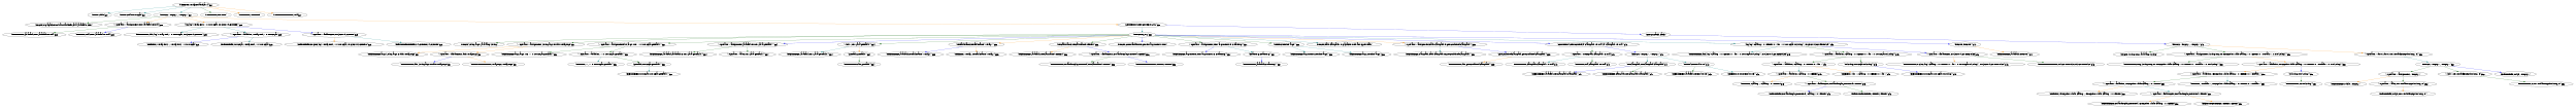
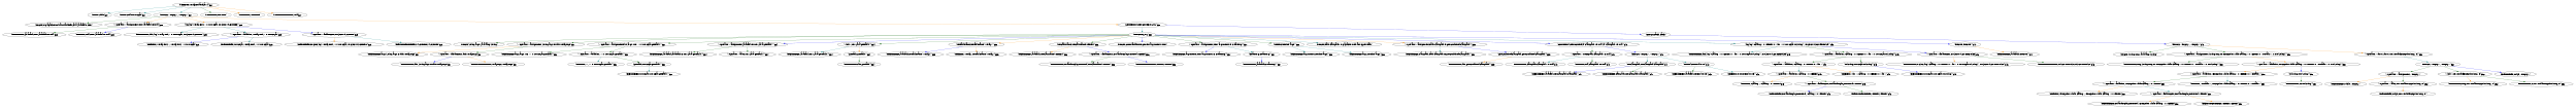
  digraph {
    edge [color=darkgreen]
    n1 [label=<(METHOD,verifyBorlandJarV4)<SUB>327</SUB>>]
    n2 [label=<(PARAM,this)<SUB>327</SUB>>]
    n3 [label=<(PARAM,File sourceJar)<SUB>327</SUB>>]
    n4 [label=<(BLOCK,&lt;empty&gt;,&lt;empty&gt;)<SUB>327</SUB>>]
    n5 [label=<(MODIFIER,PRIVATE)>]
    n6 [label=<(MODIFIER,VIRTUAL)>]
    n7 [label=<(METHOD_RETURN,void)<SUB>327</SUB>>]
    n8 [label=<(LOCAL,org.apache.tools.ant.taskdefs.Java javaTask: ANY)>]
    n9 [label=<(&lt;operator&gt;.assignment,ANY javaTask = null)<SUB>328</SUB>>]
    n10 [label=<(log,log(&quot;verify BAS &quot; + sourceJar, Project.MSG_INFO))<SUB>329</SUB>>]
    n11 [label=<(CONTROL_STRUCTURE,try,try)<SUB>330</SUB>>]
    n12 [label=<(IDENTIFIER,javaTask,ANY javaTask = null)<SUB>328</SUB>>]
    n13 [label=<(LITERAL,null,ANY javaTask = null)<SUB>328</SUB>>]
    n14 [label=<(IDENTIFIER,this,log(&quot;verify BAS &quot; + sourceJar, Project.MSG_INFO))<SUB>329</SUB>>]
    n15 [label=<(&lt;operator&gt;.addition,&quot;verify BAS &quot; + sourceJar)<SUB>329</SUB>>]
    n16 [label=<(&lt;operator&gt;.fieldAccess,Project.MSG_INFO)<SUB>329</SUB>>]
    n17 [label=<(BLOCK,try,try)<SUB>330</SUB>>]
    n18 [label=<(BLOCK,catch,catch)>]
    n19 [label=<(LITERAL,&quot;verify BAS &quot;,&quot;verify BAS &quot; + sourceJar)<SUB>329</SUB>>]
    n20 [label=<(IDENTIFIER,sourceJar,&quot;verify BAS &quot; + sourceJar)<SUB>329</SUB>>]
    n21 [label=<(IDENTIFIER,Project,log(&quot;verify BAS &quot; + sourceJar, Project.MSG_INFO))<SUB>329</SUB>>]
    n22 [label=<(FIELD_IDENTIFIER,MSG_INFO,MSG_INFO)<SUB>329</SUB>>]
    n23 [label=<(LOCAL,String args: java.lang.String)>]
    n24 [label=<(&lt;operator&gt;.assignment,String args = this.verifyArgs)<SUB>331</SUB>>]
    n25 [label=<(&lt;operator&gt;.assignmentPlus,args += &quot; &quot; + sourceJar.getPath())<SUB>332</SUB>>]
    n26 [label=<(&lt;operator&gt;.assignment,javaTask = new Java(getTask()))<SUB>334</SUB>>]
    n27 [label=<(&lt;init&gt;,new Java(getTask()))<SUB>334</SUB>>]
    n28 [label=<(setTaskName,setTaskName(&quot;verify&quot;))<SUB>335</SUB>>]
    n29 [label=<(setClassname,setClassname(VERIFY))<SUB>336</SUB>>]
    n30 [label=<(LOCAL,Commandline.Argument arguments: ANY)>]
    n31 [label=<(&lt;operator&gt;.assignment,ANY arguments = createArg())<SUB>337</SUB>>]
    n32 [label=<(setLine,setLine(args))<SUB>338</SUB>>]
    n33 [label=<(LOCAL,Path classpath: org.apache.tools.ant.types.Path)>]
    n34 [label=<(&lt;operator&gt;.assignment,Path classpath = getCombinedClasspath())<SUB>339</SUB>>]
    n35 [label=<(CONTROL_STRUCTURE,if (classpath != null),if (classpath != null))<SUB>340</SUB>>]
    n36 [label=<(log,log(&quot;Calling &quot; + VERIFY + &quot; for &quot; + sourceJar.toString(), Project.MSG_VERBOSE))<SUB>345</SUB>>]
    n37 [label=<(execute,execute())<SUB>347</SUB>>]
    n38 [label=<(BLOCK,&lt;empty&gt;,&lt;empty&gt;)<SUB>348</SUB>>]
    n39 [label=<(IDENTIFIER,args,String args = this.verifyArgs)<SUB>331</SUB>>]
    n40 [label=<(&lt;operator&gt;.fieldAccess,this.verifyArgs)<SUB>331</SUB>>]
    n41 [label=<(IDENTIFIER,args,args += &quot; &quot; + sourceJar.getPath())<SUB>332</SUB>>]
    n42 [label=<(&lt;operator&gt;.addition,&quot; &quot; + sourceJar.getPath())<SUB>332</SUB>>]
    n43 [label=<(IDENTIFIER,javaTask,javaTask = new Java(getTask()))<SUB>334</SUB>>]
    n44 [label=<(&lt;operator&gt;.alloc,new Java(getTask()))<SUB>334</SUB>>]
    n45 [label=<(IDENTIFIER,javaTask,new Java(getTask()))<SUB>334</SUB>>]
    n46 [label=<(getTask,getTask())<SUB>334</SUB>>]
    n47 [label=<(IDENTIFIER,javaTask,setTaskName(&quot;verify&quot;))<SUB>335</SUB>>]
    n48 [label=<(LITERAL,&quot;verify&quot;,setTaskName(&quot;verify&quot;))<SUB>335</SUB>>]
    n49 [label=<(IDENTIFIER,javaTask,setClassname(VERIFY))<SUB>336</SUB>>]
    n50 [label=<(&lt;operator&gt;.fieldAccess,BorlandDeploymentTool.VERIFY)<SUB>336</SUB>>]
    n51 [label=<(IDENTIFIER,arguments,ANY arguments = createArg())<SUB>337</SUB>>]
    n52 [label=<(createArg,createArg())<SUB>337</SUB>>]
    n53 [label=<(IDENTIFIER,arguments,setLine(args))<SUB>338</SUB>>]
    n54 [label=<(IDENTIFIER,args,setLine(args))<SUB>338</SUB>>]
    n55 [label=<(IDENTIFIER,classpath,Path classpath = getCombinedClasspath())<SUB>339</SUB>>]
    n56 [label=<(getCombinedClasspath,getCombinedClasspath())<SUB>339</SUB>>]
    n57 [label=<(&lt;operator&gt;.notEquals,classpath != null)<SUB>340</SUB>>]
    n58 [label=<(BLOCK,&lt;empty&gt;,&lt;empty&gt;)<SUB>340</SUB>>]
    n59 [label=<(IDENTIFIER,this,log(&quot;Calling &quot; + VERIFY + &quot; for &quot; + sourceJar.toString(), Project.MSG_VERBOSE))<SUB>345</SUB>>]
    n60 [label=<(&lt;operator&gt;.addition,&quot;Calling &quot; + VERIFY + &quot; for &quot; + sourceJar.toString())<SUB>345</SUB>>]
    n61 [label=<(&lt;operator&gt;.fieldAccess,Project.MSG_VERBOSE)<SUB>346</SUB>>]
    n62 [label=<(IDENTIFIER,javaTask,execute())<SUB>347</SUB>>]
    n63 [label=<(IDENTIFIER,this,String args = this.verifyArgs)<SUB>331</SUB>>]
    n64 [label=<(FIELD_IDENTIFIER,verifyArgs,verifyArgs)<SUB>331</SUB>>]
    n65 [label=<(LITERAL,&quot; &quot;,&quot; &quot; + sourceJar.getPath())<SUB>332</SUB>>]
    n66 [label=<(getPath,sourceJar.getPath())<SUB>332</SUB>>]
    n67 [label=<(IDENTIFIER,sourceJar,sourceJar.getPath())<SUB>332</SUB>>]
    n68 [label=<(IDENTIFIER,this,getTask())<SUB>334</SUB>>]
    n69 [label=<(IDENTIFIER,BorlandDeploymentTool,setClassname(VERIFY))<SUB>336</SUB>>]
    n70 [label=<(FIELD_IDENTIFIER,VERIFY,VERIFY)<SUB>336</SUB>>]
    n71 [label=<(IDENTIFIER,javaTask,createArg())<SUB>337</SUB>>]
    n72 [label=<(IDENTIFIER,this,getCombinedClasspath())<SUB>339</SUB>>]
    n73 [label=<(IDENTIFIER,classpath,classpath != null)<SUB>340</SUB>>]
    n74 [label=<(LITERAL,null,classpath != null)<SUB>340</SUB>>]
    n75 [label=<(setClasspath,setClasspath(classpath))<SUB>341</SUB>>]
    n76 [label=<(setFork,setFork(true))<SUB>342</SUB>>]
    n77 [label=<(IDENTIFIER,javaTask,setClasspath(classpath))<SUB>341</SUB>>]
    n78 [label=<(IDENTIFIER,classpath,setClasspath(classpath))<SUB>341</SUB>>]
    n79 [label=<(IDENTIFIER,javaTask,setFork(true))<SUB>342</SUB>>]
    n80 [label=<(LITERAL,true,setFork(true))<SUB>342</SUB>>]
    n81 [label=<(&lt;operator&gt;.addition,&quot;Calling &quot; + VERIFY + &quot; for &quot;)<SUB>345</SUB>>]
    n82 [label=<(toString,sourceJar.toString())<SUB>345</SUB>>]
    n83 [label=<(IDENTIFIER,Project,log(&quot;Calling &quot; + VERIFY + &quot; for &quot; + sourceJar.toString(), Project.MSG_VERBOSE))<SUB>346</SUB>>]
    n84 [label=<(FIELD_IDENTIFIER,MSG_VERBOSE,MSG_VERBOSE)<SUB>346</SUB>>]
    n85 [label=<(&lt;operator&gt;.addition,&quot;Calling &quot; + VERIFY)<SUB>345</SUB>>]
    n86 [label=<(LITERAL,&quot; for &quot;,&quot;Calling &quot; + VERIFY + &quot; for &quot;)<SUB>345</SUB>>]
    n87 [label=<(IDENTIFIER,sourceJar,sourceJar.toString())<SUB>345</SUB>>]
    n88 [label=<(LITERAL,&quot;Calling &quot;,&quot;Calling &quot; + VERIFY)<SUB>345</SUB>>]
    n89 [label=<(&lt;operator&gt;.fieldAccess,BorlandDeploymentTool.VERIFY)<SUB>345</SUB>>]
    n90 [label=<(IDENTIFIER,BorlandDeploymentTool,&quot;Calling &quot; + VERIFY)<SUB>345</SUB>>]
    n91 [label=<(FIELD_IDENTIFIER,VERIFY,VERIFY)<SUB>345</SUB>>]
    n92 [label=<(LOCAL,String msg: java.lang.String)>]
    n93 [label=<(&lt;operator&gt;.assignment,String msg = &quot;Exception while calling &quot; + VERIFY + &quot; Details: &quot; + e.toString())<SUB>350</SUB>>]
    n94 [label=<(&lt;operator&gt;.throw,throw new BuildException(msg, e);)<SUB>352</SUB>>]
    n95 [label=<(IDENTIFIER,msg,String msg = &quot;Exception while calling &quot; + VERIFY + &quot; Details: &quot; + e.toString())<SUB>350</SUB>>]
    n96 [label=<(&lt;operator&gt;.addition,&quot;Exception while calling &quot; + VERIFY + &quot; Details: &quot; + e.toString())<SUB>350</SUB>>]
    n97 [label=<(BLOCK,&lt;empty&gt;,&lt;empty&gt;)<SUB>352</SUB>>]
    n98 [label=<(&lt;operator&gt;.addition,&quot;Exception while calling &quot; + VERIFY + &quot; Details: &quot;)<SUB>350</SUB>>]
    n99 [label=<(toString,e.toString())<SUB>351</SUB>>]
    n100 [label=<(&lt;operator&gt;.addition,&quot;Exception while calling &quot; + VERIFY)<SUB>350</SUB>>]
    n101 [label=<(LITERAL,&quot; Details: &quot;,&quot;Exception while calling &quot; + VERIFY + &quot; Details: &quot;)<SUB>350</SUB>>]
    n102 [label=<(IDENTIFIER,e,e.toString())<SUB>351</SUB>>]
    n103 [label=<(LITERAL,&quot;Exception while calling &quot;,&quot;Exception while calling &quot; + VERIFY)<SUB>350</SUB>>]
    n104 [label=<(&lt;operator&gt;.fieldAccess,BorlandDeploymentTool.VERIFY)<SUB>350</SUB>>]
    n105 [label=<(IDENTIFIER,BorlandDeploymentTool,&quot;Exception while calling &quot; + VERIFY)<SUB>350</SUB>>]
    n106 [label=<(FIELD_IDENTIFIER,VERIFY,VERIFY)<SUB>350</SUB>>]
    n107 [label=<(&lt;operator&gt;.assignment,&lt;empty&gt;)>]
    n108 [label=<(&lt;init&gt;,new BuildException(msg, e))<SUB>352</SUB>>]
    n109 [label=<(IDENTIFIER,$obj9,&lt;empty&gt;)>]
    n110 [label=<(IDENTIFIER,$obj9,&lt;empty&gt;)>]
    n111 [label=<(&lt;operator&gt;.alloc,new BuildException(msg, e))<SUB>352</SUB>>]
+   n112 [label=<(IDENTIFIER,msg,new BuildException(msg, e))<SUB>352</SUB>>]
    n113 [label=<(IDENTIFIER,e,new BuildException(msg, e))<SUB>352</SUB>>]
    n114 [label=<(IDENTIFIER,$obj9,new BuildException(msg, e))>]
    n1 -> n2 [color=teal]
    n1 -> n3 [color=teal]
    n1 -> n4 [color=teal]
    n1 -> n5
    n1 -> n6 [color=darkorange]
    n1 -> n7 [color=darkorange]
    n4 -> n8
    n4 -> n9 [color=darkorange]
    n4 -> n10 [color=darkorange]
    n4 -> n11 [color=darkorange]
    n9 -> n12
    n9 -> n13 [color=blue]
    n10 -> n14 [color=teal]
    n10 -> n15 [color=teal]
    n10 -> n16 [color=blue]
    n11 -> n17 [color=teal]
    n11 -> n18 [color=blue]
    n15 -> n19 [color=blue]
    n15 -> n20 [color=teal]
    n16 -> n21 [color=darkorange]
    n16 -> n22 [color=teal]
    n17 -> n23
    n17 -> n24
    n17 -> n25
    n17 -> n26 [color=blue]
    n17 -> n27
    n17 -> n28 [color=darkorange]
    n17 -> n29
    n17 -> n30 [color=blue]
    n17 -> n31
    n17 -> n32
    n17 -> n33 [color=teal]
    n17 -> n34 [color=darkorange]
    n17 -> n35 [color=blue]
    n17 -> n36 [color=teal]
    n17 -> n37 [color=blue]
    n18 -> n38 [color=blue]
    n24 -> n39 [color=darkorange]
-   n24 -> n40 [color=darkorange]
+   n24 -> n40
    n25 -> n41
    n25 -> n42
    n26 -> n43
    n26 -> n44
    n27 -> n45 [color=teal]
    n27 -> n46 [color=darkorange]
    n28 -> n47 [color=blue]
    n28 -> n48 [color=darkorange]
    n29 -> n49 [color=darkorange]
    n29 -> n50 [color=blue]
    n31 -> n51 [color=blue]
    n31 -> n52 [color=teal]
    n32 -> n53 [color=teal]
    n32 -> n54 [color=teal]
    n34 -> n55 [color=teal]
    n34 -> n56 [color=blue]
    n35 -> n57
    n35 -> n58 [color=blue]
    n36 -> n59 [color=teal]
    n36 -> n60
    n36 -> n61 [color=blue]
    n37 -> n62 [color=darkorange]
    n38 -> n92
    n38 -> n93
    n38 -> n94 [color=darkorange]
    n40 -> n63 [color=blue]
    n40 -> n64 [color=darkorange]
    n42 -> n65 [color=teal]
    n42 -> n66
    n46 -> n68
    n50 -> n69
    n50 -> n70 [color=blue]
    n52 -> n71 [color=blue]
    n56 -> n72 [color=darkorange]
    n57 -> n73 [color=teal]
    n57 -> n74
    n58 -> n75 [color=teal]
    n58 -> n76 [color=teal]
    n60 -> n81
    n60 -> n82
    n61 -> n83 [color=darkorange]
    n61 -> n84
    n66 -> n67 [color=teal]
    n75 -> n77 [color=blue]
    n75 -> n78
    n76 -> n79
    n76 -> n80 [color=teal]
    n81 -> n85 [color=teal]
    n81 -> n86 [color=darkorange]
    n82 -> n87 [color=blue]
    n85 -> n88 [color=darkorange]
    n85 -> n89
    n89 -> n90 [color=blue]
    n89 -> n91
    n93 -> n95
    n93 -> n96 [color=darkorange]
    n94 -> n97 [color=teal]
    n96 -> n98 [color=darkorange]
    n96 -> n99 [color=blue]
    n97 -> n107
    n97 -> n108
    n97 -> n109 [color=blue]
    n98 -> n100
    n98 -> n101 [color=teal]
    n99 -> n102
    n100 -> n103 [color=darkorange]
    n100 -> n104 [color=teal]
    n104 -> n105 [color=darkorange]
    n104 -> n106 [color=darkorange]
    n107 -> n110 [color=darkorange]
    n107 -> n111
+   n108 -> n112 [color=darkorange]
    n108 -> n113
    n111 -> n114 [color=darkorange]
  }
